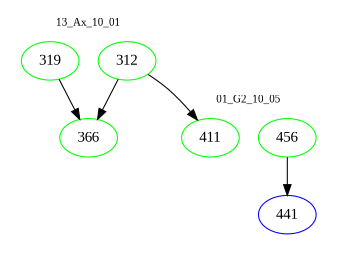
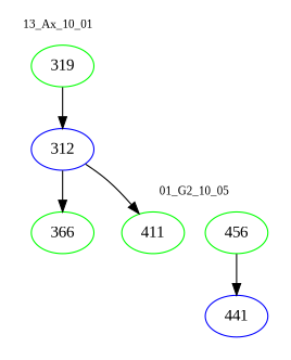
  digraph {
    fontname="Liberation Serif"
    node [color=green fontname="Liberation Serif"]
    edge [color=black fontname="Liberation Serif"]
    n1 [label=319]
-   n2 [label=312]
+   n2 [color=blue label=312]
    n3 [label=366]
    n4 [label=456]
    n5 [color=blue label=441]
    n6 [label=411]
    subgraph cluster_1 {
      color=white
      fontsize=10
      label="13_Ax_10_01"
      n1
      n2
      n3
    }
    subgraph cluster_2 {
      color=white
      fontsize=10
      label="01_G2_10_05"
      n4
      n5
      n6
    }
-   n1 -> n3
+   n1 -> n2
    n2 -> n3
    n2 -> n6
    n4 -> n5
  }
